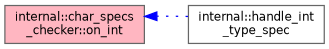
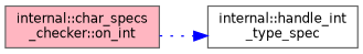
  digraph {
    rankdir=LR
    node [color=gray40 fontname=Helvetica fontsize=10 shape=record style=filled]
    n1 [fillcolor=lightpink fontcolor=black height=0.2 label="internal::char_specs\l_checker::on_int" width=0.4]
    n2 [fillcolor=white height=0.2 label="internal::handle_int\l_type_spec" width=0.4]
-   n2 -> n1 [color=blue fontname=Helvetica fontsize=10 labelfontname=Helvetica labelfontsize=10 style=dotted]
+   n1 -> n2 [color=blue fontname=Helvetica fontsize=10 labelfontname=Helvetica labelfontsize=10 style=dotted]
  }
